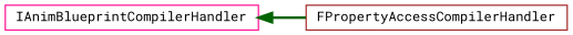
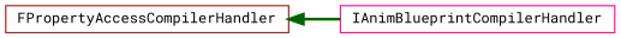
  digraph {
    rankdir=LR
    fontname="Roboto Mono"
    node [fillcolor=white fontname="Roboto Mono" fontsize=10 shape=box style=filled]
    n1 [color=deeppink height=0.2 label=IAnimBlueprintCompilerHandler width=0.4]
    n2 [color=brown height=0.2 label=FPropertyAccessCompilerHandler width=0.4]
-   n1 -> n2 [color=darkgreen dir=back fontname="Roboto Mono" fontsize=10 labelfontname=Helvetica labelfontsize=10 style=bold]
+   n2 -> n1 [color=darkgreen dir=back fontname="Roboto Mono" fontsize=10 labelfontname=Helvetica labelfontsize=10 style=bold]
  }
